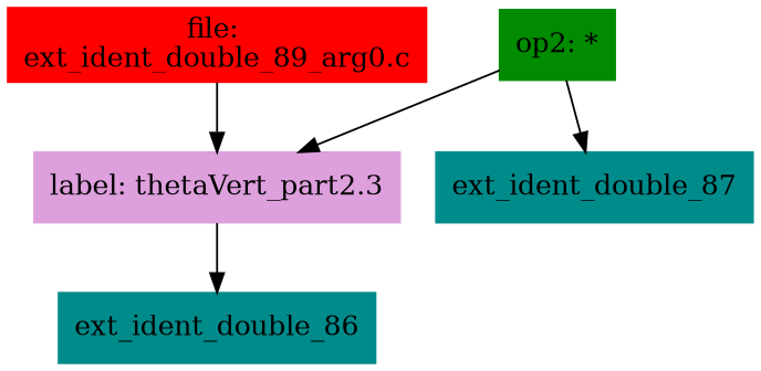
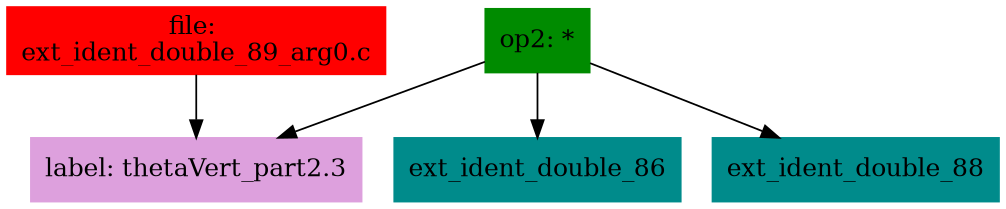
  digraph {
    node [color=cyan4 shape=box style=filled]
    n1 [color=red label="file: \next_ident_double_89_arg0.c"]
    n2 [color=plum label="label: thetaVert_part2.3"]
    n3 [color=green4 label="op2: *"]
    n4 [label=ext_ident_double_86]
-   n5 [label=ext_ident_double_87]
+   n5 [label=ext_ident_double_88]
    n1 -> n2
    n3 -> n2
-   n2 -> n4
+   n3 -> n4
    n3 -> n5
  }
